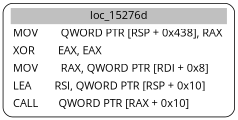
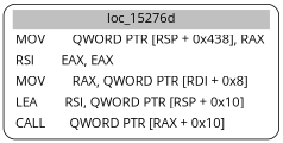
  digraph {
    fontname="Open Sans"
-   n1 [fontname="Open Sans" label=<<table border="0" cellborder="0" cellpadding="3"><tr><td align="center" colspan="2" bgcolor="grey">loc_15276d</td></tr><tr><td align="left">MOV        QWORD PTR [RSP + 0x438], RAX</td></tr><tr><td align="left">XOR        EAX, EAX</td></tr><tr><td align="left">MOV        RAX, QWORD PTR [RDI + 0x8]</td></tr><tr><td align="left">LEA        RSI, QWORD PTR [RSP + 0x10]</td></tr><tr><td align="left">CALL       QWORD PTR [RAX + 0x10]</td></tr></table>> shape=Mrecord]
+   n1 [fontname="Open Sans" label=<<table border="0" cellborder="0" cellpadding="3"><tr><td align="center" colspan="2" bgcolor="grey">loc_15276d</td></tr><tr><td align="left">MOV        QWORD PTR [RSP + 0x438], RAX</td></tr><tr><td align="left">RSI        EAX, EAX</td></tr><tr><td align="left">MOV        RAX, QWORD PTR [RDI + 0x8]</td></tr><tr><td align="left">LEA        RSI, QWORD PTR [RSP + 0x10]</td></tr><tr><td align="left">CALL       QWORD PTR [RAX + 0x10]</td></tr></table>> shape=Mrecord]
  }
